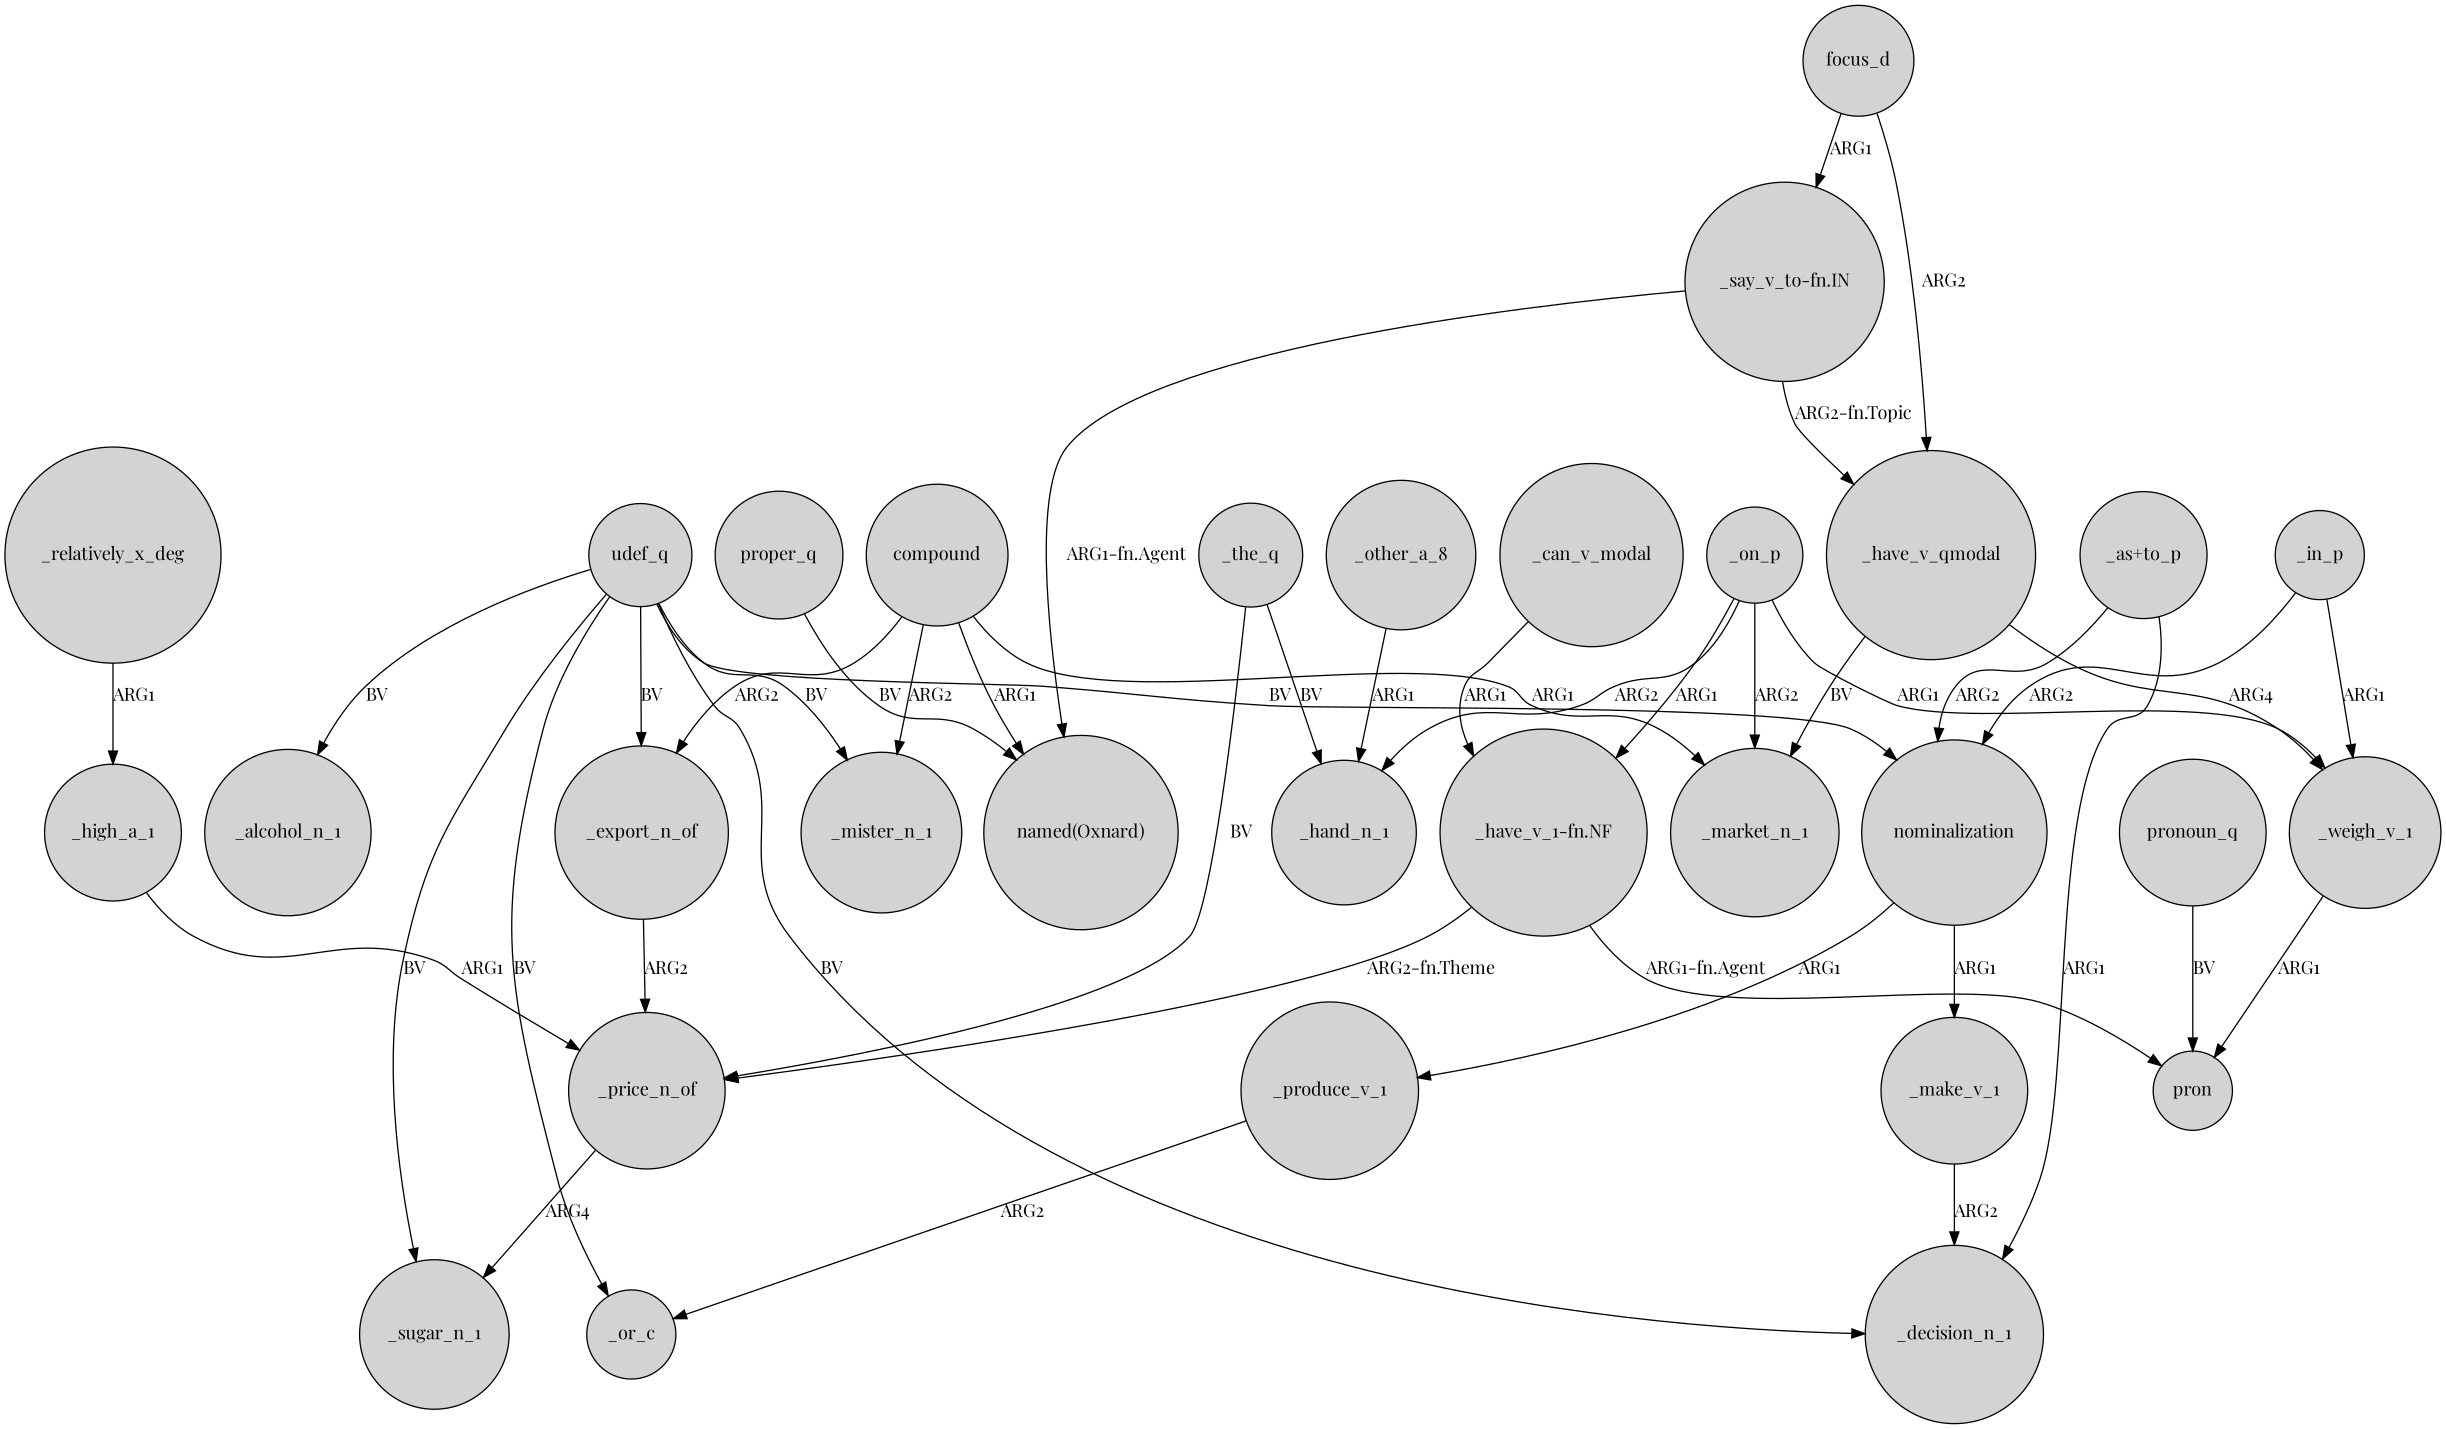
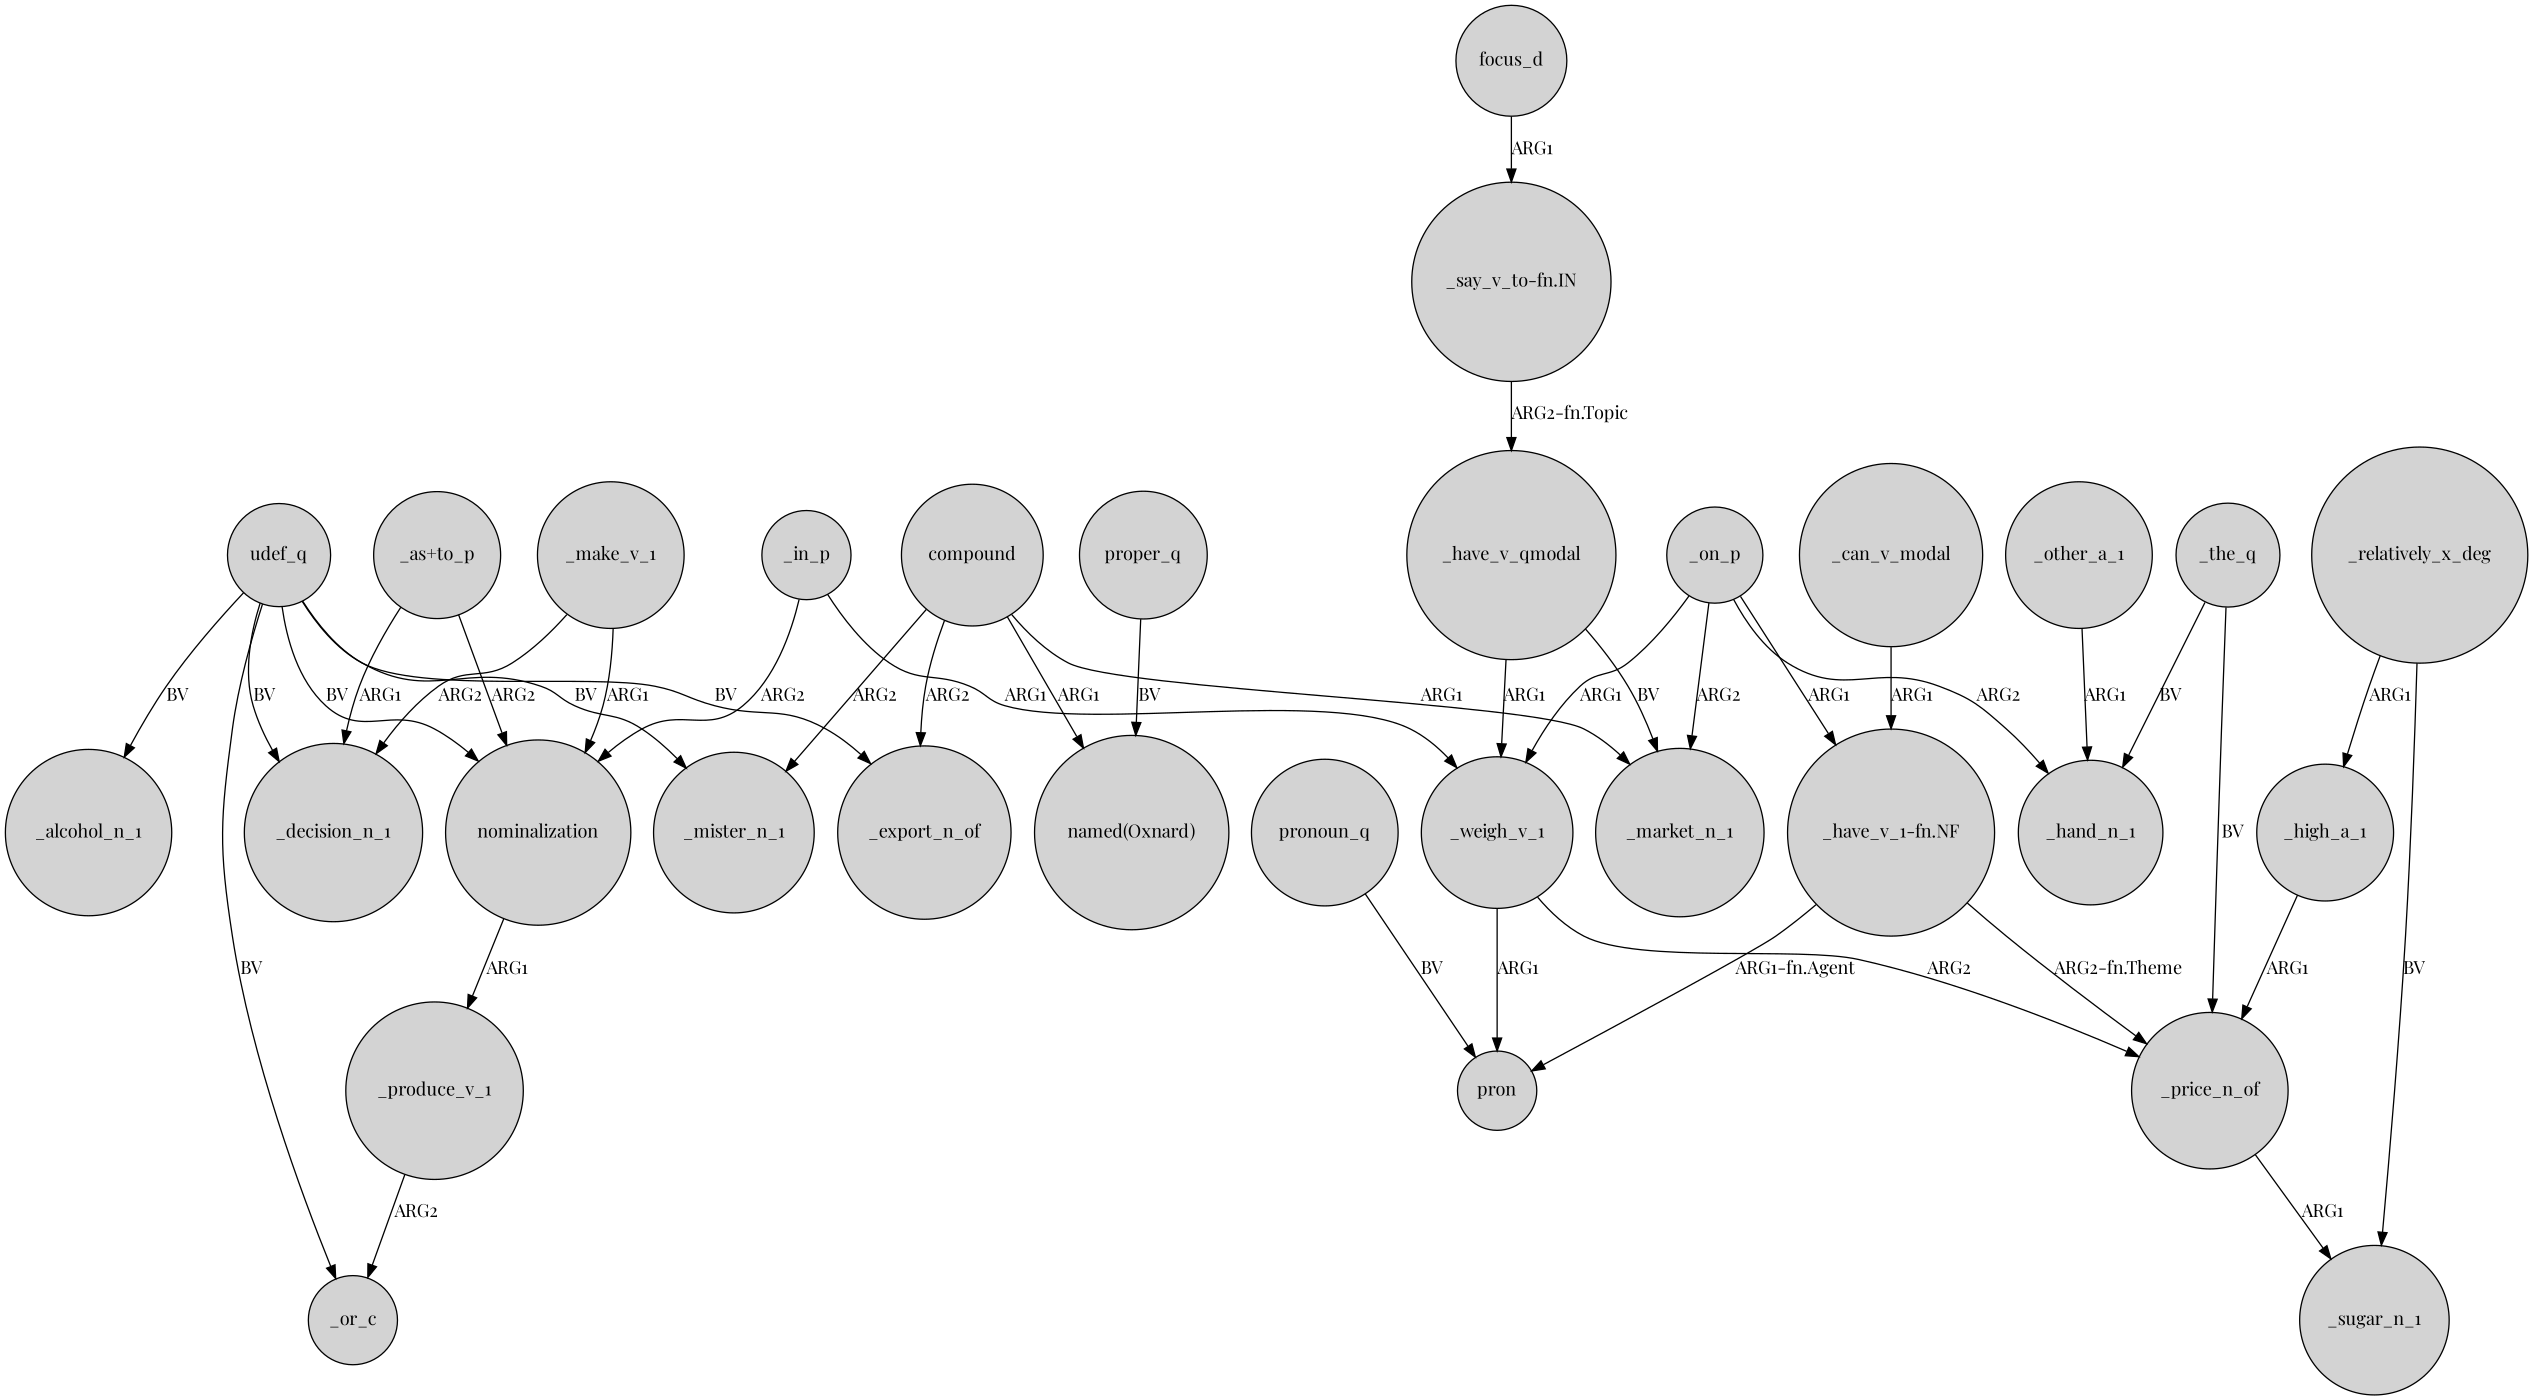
  digraph {
    fontname="Playfair Display"
    node [fontname="Playfair Display" shape=circle style=filled]
    edge [fontname="Playfair Display"]
    compound
    _export_n_of
    _mister_n_1
    _market_n_1
    "named(Oxnard)"
    "_say_v_to-fn.IN"
    _have_v_qmodal
    _weigh_v_1
    _price_n_of
    pron
    _sugar_n_1
    focus_d
    n13 [label="_have_v_1-fn.NF"]
    _relatively_x_deg
    _high_a_1
    _on_p
    _hand_n_1
    udef_q
    nominalization
    _or_c
    _alcohol_n_1
    _decision_n_1
    _make_v_1
    _produce_v_1
    _in_p
    _the_q
    _can_v_modal
-   _other_a_1 [label=_other_a_8]
+   _other_a_1
    pronoun_q
    "_as+to_p"
    proper_q
    compound -> _export_n_of [label=ARG2]
    compound -> _mister_n_1 [label=ARG2]
    compound -> _market_n_1 [label=ARG1]
    compound -> "named(Oxnard)" [label=ARG1]
-   "_say_v_to-fn.IN" -> "named(Oxnard)" [label="ARG1-fn.Agent"]
    "_say_v_to-fn.IN" -> _have_v_qmodal [label="ARG2-fn.Topic"]
    _have_v_qmodal -> _market_n_1 [label=BV]
-   _have_v_qmodal -> _weigh_v_1 [label=ARG4]
-   _export_n_of -> _price_n_of [label=ARG2]
+   _have_v_qmodal -> _weigh_v_1 [label=ARG1]
+   _weigh_v_1 -> _price_n_of [label=ARG2]
    _weigh_v_1 -> pron [label=ARG1]
-   _price_n_of -> _sugar_n_1 [label=ARG4]
+   _price_n_of -> _sugar_n_1 [label=ARG1]
    focus_d -> "_say_v_to-fn.IN" [label=ARG1]
-   focus_d -> _have_v_qmodal [label=ARG2]
    n13 -> _price_n_of [label="ARG2-fn.Theme"]
    n13 -> pron [label="ARG1-fn.Agent"]
    _relatively_x_deg -> _high_a_1 [label=ARG1]
    _high_a_1 -> _price_n_of [label=ARG1]
    _on_p -> _market_n_1 [label=ARG2]
    _on_p -> _weigh_v_1 [label=ARG1]
    _on_p -> n13 [label=ARG1]
    _on_p -> _hand_n_1 [label=ARG2]
    udef_q -> _export_n_of [label=BV]
    udef_q -> _mister_n_1 [label=BV]
-   udef_q -> _sugar_n_1 [label=BV]
+   _relatively_x_deg -> _sugar_n_1 [label=BV]
    udef_q -> nominalization [label=BV]
    udef_q -> _or_c [label=BV]
    udef_q -> _alcohol_n_1 [label=BV]
    udef_q -> _decision_n_1 [label=BV]
-   nominalization -> _make_v_1 [label=ARG1]
+   _make_v_1 -> nominalization [label=ARG1]
    nominalization -> _produce_v_1 [label=ARG1]
    _make_v_1 -> _decision_n_1 [label=ARG2]
    _produce_v_1 -> _or_c [label=ARG2]
    _in_p -> _weigh_v_1 [label=ARG1]
    _in_p -> nominalization [label=ARG2]
    _the_q -> _price_n_of [label=BV]
    _the_q -> _hand_n_1 [label=BV]
    _can_v_modal -> n13 [label=ARG1]
    _other_a_1 -> _hand_n_1 [label=ARG1]
    pronoun_q -> pron [label=BV]
    "_as+to_p" -> nominalization [label=ARG2]
    "_as+to_p" -> _decision_n_1 [label=ARG1]
    proper_q -> "named(Oxnard)" [label=BV]
  }
